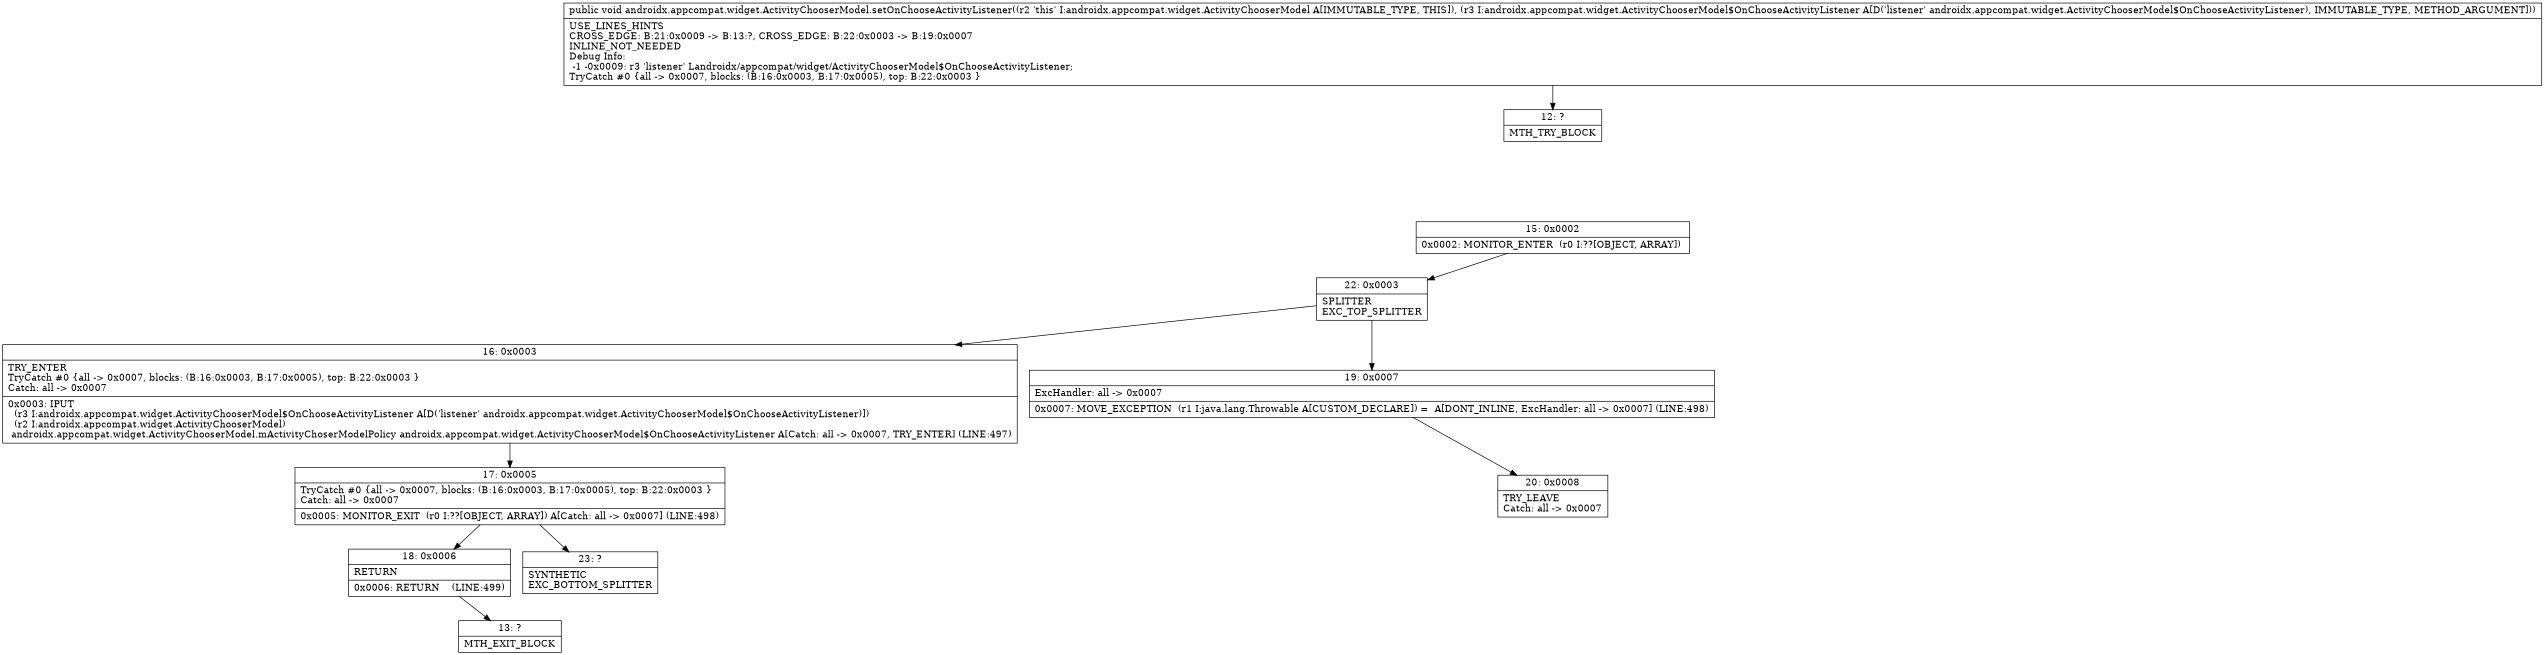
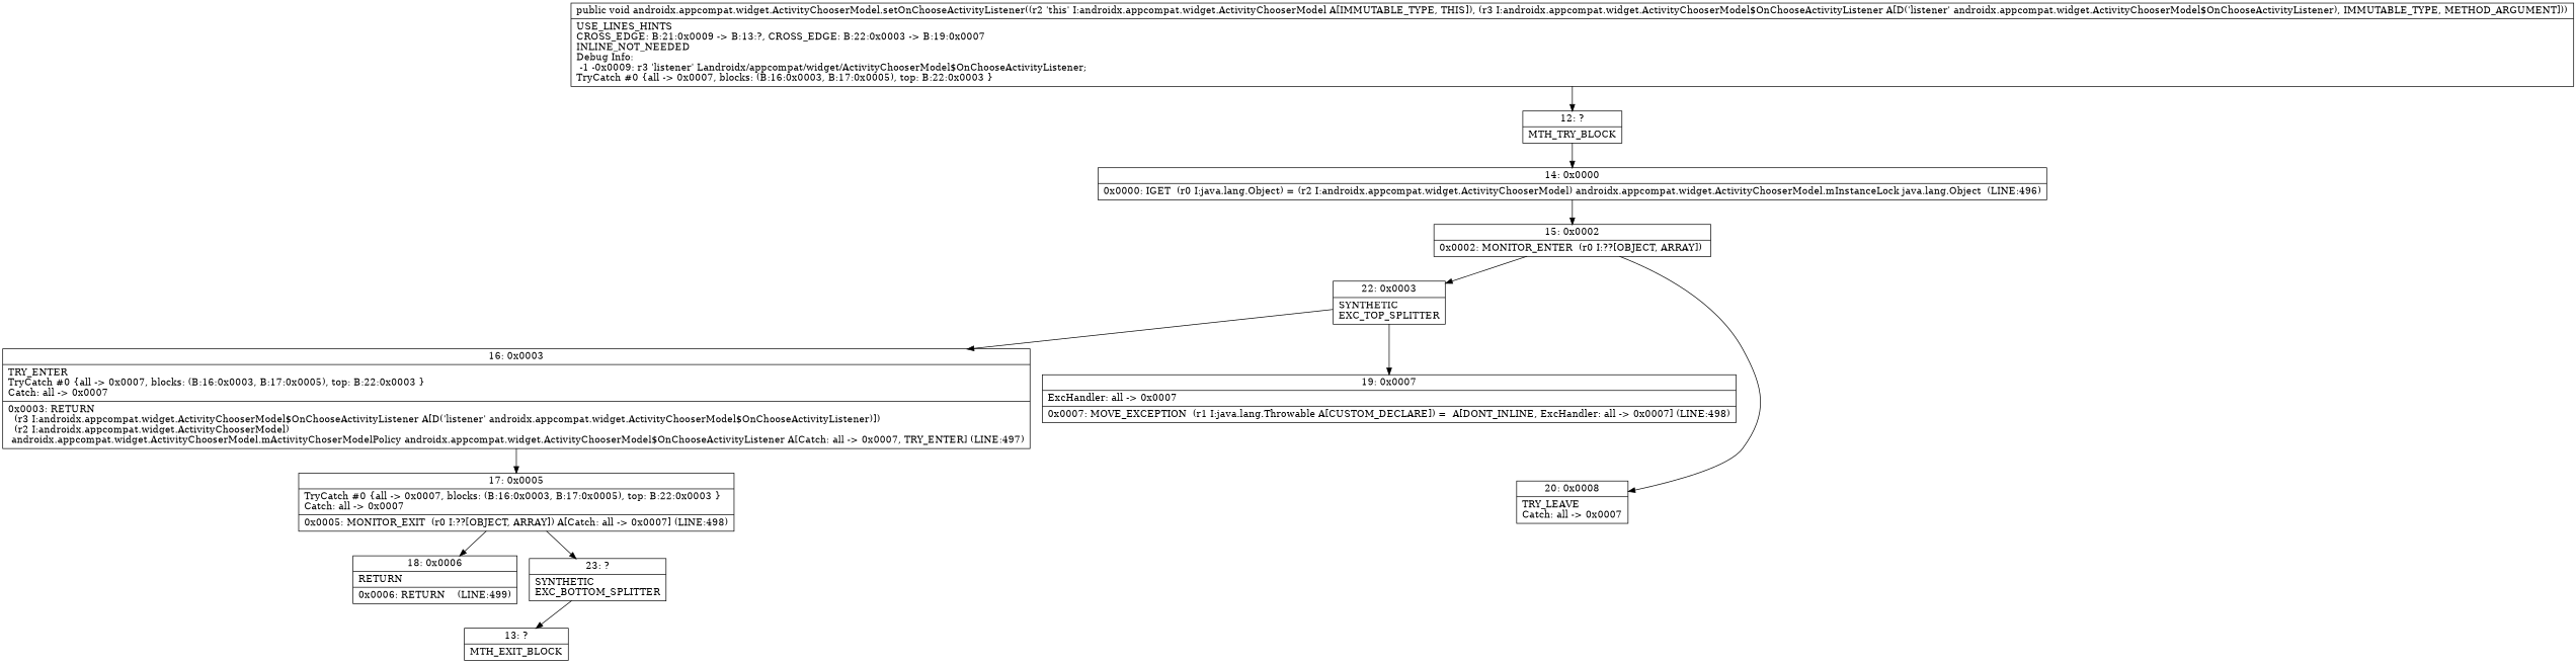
  digraph {
    node [shape=record]
    n1 [label="{12\:\ ?|MTH_TRY_BLOCK\l}"]
+   n2 [label="{14\:\ 0x0000|0x0000: IGET  (r0 I:java.lang.Object) = (r2 I:androidx.appcompat.widget.ActivityChooserModel) androidx.appcompat.widget.ActivityChooserModel.mInstanceLock java.lang.Object  (LINE:496)\l}"]
    n3 [label="{15\:\ 0x0002|0x0002: MONITOR_ENTER  (r0 I:??[OBJECT, ARRAY]) \l}"]
-   n4 [label="{22\:\ 0x0003|SPLITTER\lEXC_TOP_SPLITTER\l}"]
-   n5 [label="{16\:\ 0x0003|TRY_ENTER\lTryCatch #0 \{all \-\> 0x0007, blocks: (B:16:0x0003, B:17:0x0005), top: B:22:0x0003 \}\lCatch: all \-\> 0x0007\l|0x0003: IPUT  \l  (r3 I:androidx.appcompat.widget.ActivityChooserModel$OnChooseActivityListener A[D('listener' androidx.appcompat.widget.ActivityChooserModel$OnChooseActivityListener)])\l  (r2 I:androidx.appcompat.widget.ActivityChooserModel)\l androidx.appcompat.widget.ActivityChooserModel.mActivityChoserModelPolicy androidx.appcompat.widget.ActivityChooserModel$OnChooseActivityListener A[Catch: all \-\> 0x0007, TRY_ENTER] (LINE:497)\l}"]
+   n4 [label="{22\:\ 0x0003|SYNTHETIC\lEXC_TOP_SPLITTER\l}"]
+   n5 [label="{16\:\ 0x0003|TRY_ENTER\lTryCatch #0 \{all \-\> 0x0007, blocks: (B:16:0x0003, B:17:0x0005), top: B:22:0x0003 \}\lCatch: all \-\> 0x0007\l|0x0003: RETURN  \l  (r3 I:androidx.appcompat.widget.ActivityChooserModel$OnChooseActivityListener A[D('listener' androidx.appcompat.widget.ActivityChooserModel$OnChooseActivityListener)])\l  (r2 I:androidx.appcompat.widget.ActivityChooserModel)\l androidx.appcompat.widget.ActivityChooserModel.mActivityChoserModelPolicy androidx.appcompat.widget.ActivityChooserModel$OnChooseActivityListener A[Catch: all \-\> 0x0007, TRY_ENTER] (LINE:497)\l}"]
    n6 [label="{19\:\ 0x0007|ExcHandler: all \-\> 0x0007\l|0x0007: MOVE_EXCEPTION  (r1 I:java.lang.Throwable A[CUSTOM_DECLARE]) =  A[DONT_INLINE, ExcHandler: all \-\> 0x0007] (LINE:498)\l}"]
    n7 [label="{17\:\ 0x0005|TryCatch #0 \{all \-\> 0x0007, blocks: (B:16:0x0003, B:17:0x0005), top: B:22:0x0003 \}\lCatch: all \-\> 0x0007\l|0x0005: MONITOR_EXIT  (r0 I:??[OBJECT, ARRAY]) A[Catch: all \-\> 0x0007] (LINE:498)\l}"]
    n8 [label="{20\:\ 0x0008|TRY_LEAVE\lCatch: all \-\> 0x0007\l}"]
    n9 [label="{18\:\ 0x0006|RETURN\l|0x0006: RETURN    (LINE:499)\l}"]
    n10 [label="{23\:\ ?|SYNTHETIC\lEXC_BOTTOM_SPLITTER\l}"]
    n11 [label="{13\:\ ?|MTH_EXIT_BLOCK\l}"]
    n12 [label="{public void androidx.appcompat.widget.ActivityChooserModel.setOnChooseActivityListener((r2 'this' I:androidx.appcompat.widget.ActivityChooserModel A[IMMUTABLE_TYPE, THIS]), (r3 I:androidx.appcompat.widget.ActivityChooserModel$OnChooseActivityListener A[D('listener' androidx.appcompat.widget.ActivityChooserModel$OnChooseActivityListener), IMMUTABLE_TYPE, METHOD_ARGUMENT]))  | USE_LINES_HINTS\lCROSS_EDGE: B:21:0x0009 \-\> B:13:?, CROSS_EDGE: B:22:0x0003 \-\> B:19:0x0007\lINLINE_NOT_NEEDED\lDebug Info:\l  \-1 \-0x0009: r3 'listener' Landroidx\/appcompat\/widget\/ActivityChooserModel$OnChooseActivityListener;\lTryCatch #0 \{all \-\> 0x0007, blocks: (B:16:0x0003, B:17:0x0005), top: B:22:0x0003 \}\l}"]
+   n1 -> n2
+   n2 -> n3
    n3 -> n4
    n4 -> n5
    n4 -> n6
    n5 -> n7
-   n6 -> n8
+   n3 -> n8
    n7 -> n9
    n7 -> n10
-   n9 -> n11
+   n10 -> n11
    n12 -> n1
  }
